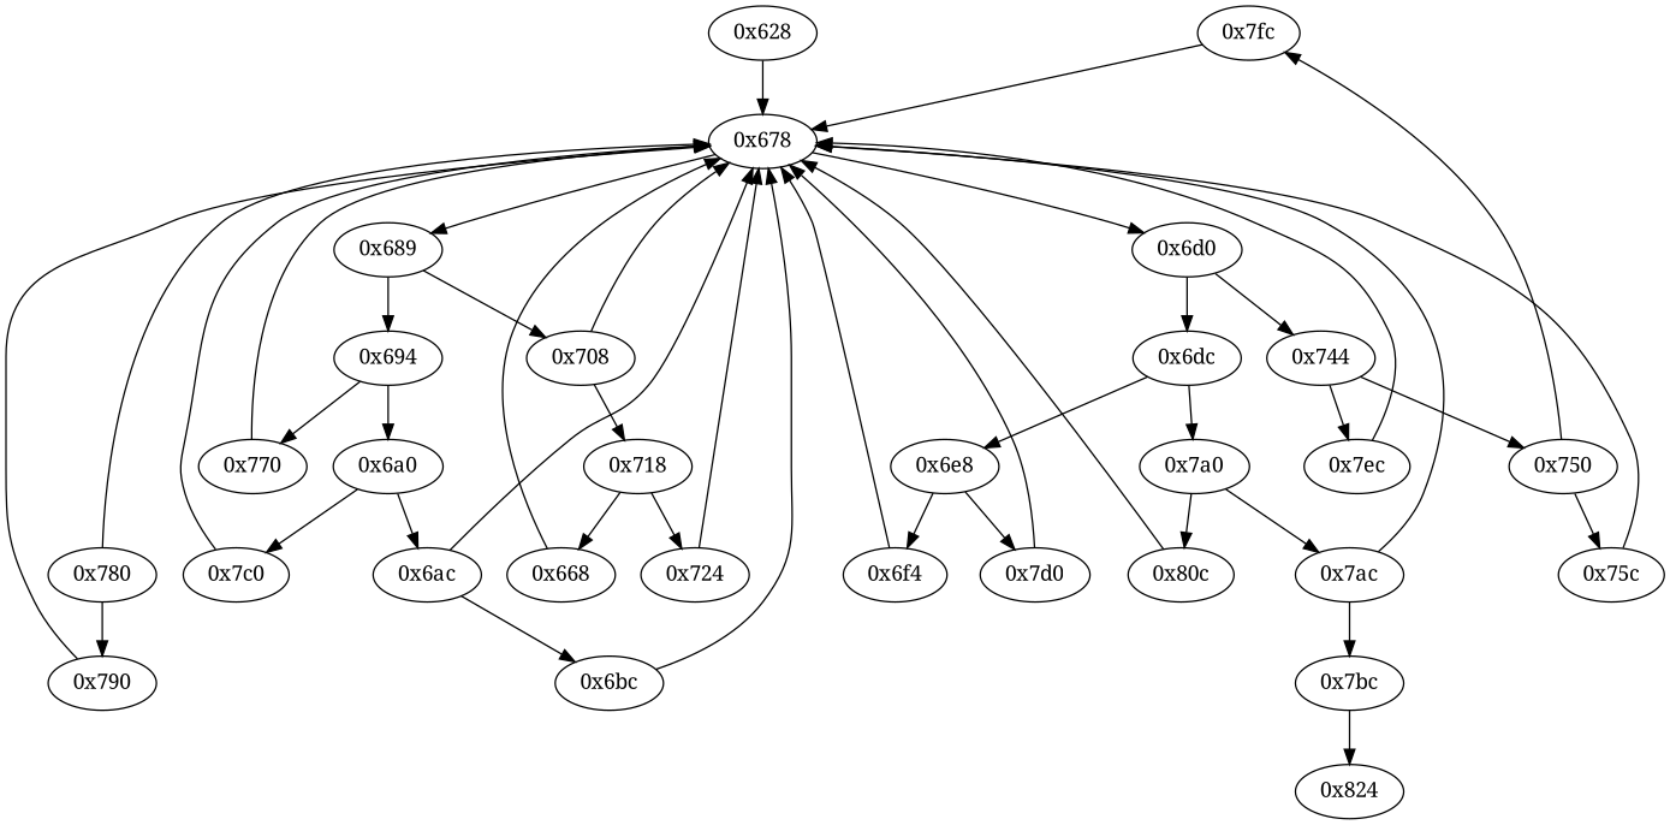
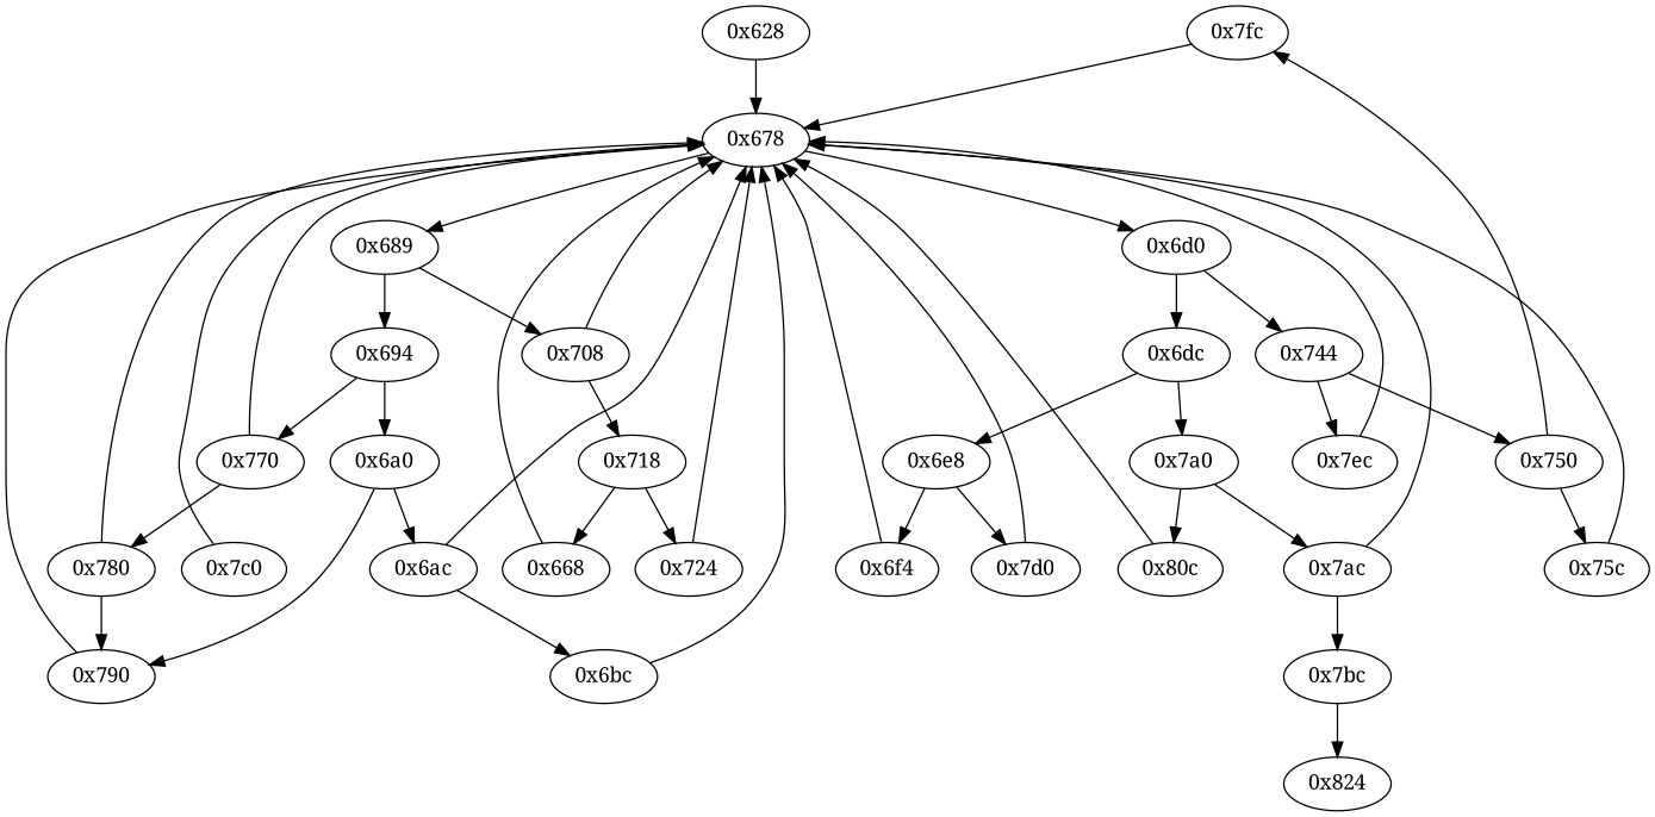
  strict digraph {
    fontname="Noto Serif"
    node [fontname="Noto Serif" opcode="[u'ldr', u'cmp', u'b']"]
    edge [fontname="Noto Serif"]
    "0x7fc" [opcode="[u'mov', u'bl', u'ldr', u'b']"]
    "0x678" [opcode="[u'mov', u'ldr', u'cmp', u'b']"]
    n3 [label="0x689"]
    "0x6d0"
    "0x694"
    "0x708" [opcode="[u'ldr', u'cmp', u'mov', u'b']"]
    "0x6dc"
    "0x744"
    "0x780" [opcode="[u'ldr', u'cmp', u'mov', u'b']"]
    "0x790" [opcode="[u'mov', u'bl', u'ldr', u'b']"]
    "0x7bc" [opcode="[u'b']"]
    "0x824" [opcode="[u'mov', u'sub', u'pop']"]
    "0x6e8"
    "0x7a0"
    "0x6f4" [opcode="[u'ldr', u'cmp', u'mov', u'mov', u'b']"]
    "0x7d0" [opcode="[u'ldr', u'cmp', u'mov', u'mov', u'strb', u'ldr', u'b']"]
    "0x7ac" [opcode="[u'ldr', u'cmp', u'mov', u'b']"]
    "0x80c" [opcode="[u'ldrb', u'ldr', u'ldr', u'cmp', u'mov', u'b']"]
    "0x7c0" [opcode="[u'mov', u'bl', u'ldr', u'b']"]
    "0x6a0"
    "0x6ac" [opcode="[u'ldr', u'cmp', u'mov', u'b']"]
    "0x6bc" [opcode="[u'ldr', u'ldrb', u'strb', u'ldr', u'b']"]
    "0x75c" [opcode="[u'ldr', u'cmp', u'mov', u'ldr', u'b']"]
    "0x668" [opcode="[u'ldr', u'cmp', u'mov', u'mov']"]
    "0x718"
    "0x724" [opcode="[u'ldrb', u'str', u'ldr', u'ldr', u'ldr', u'cmp', u'mov', u'b']"]
    "0x770" [opcode="[u'ldr', u'cmp', u'mov', u'b']"]
    "0x750"
    "0x7ec" [opcode="[u'mov', u'bl', u'ldr', u'b']"]
    "0x628" [opcode="[u'push', u'add', u'sub', u'ldr', u'mov', u'ldr', u'ldr', u'ldr', u'add', u'ldr', u'add', u'ldr', u'add', u'ldr', u'add', u'b']"]
    "0x7fc" -> "0x678"
    "0x678" -> n3
    "0x678" -> "0x6d0"
    n3 -> "0x694"
    n3 -> "0x708"
    "0x6d0" -> "0x6dc"
    "0x6d0" -> "0x744"
    "0x694" -> "0x6a0"
    "0x694" -> "0x770"
    "0x708" -> "0x678"
    "0x708" -> "0x718"
    "0x6dc" -> "0x6e8"
    "0x6dc" -> "0x7a0"
    "0x744" -> "0x750"
    "0x744" -> "0x7ec"
    "0x780" -> "0x678"
    "0x780" -> "0x790"
    "0x790" -> "0x678"
    "0x7bc" -> "0x824"
    "0x6e8" -> "0x6f4"
    "0x6e8" -> "0x7d0"
    "0x7a0" -> "0x7ac"
    "0x7a0" -> "0x80c"
    "0x6f4" -> "0x678"
    "0x7d0" -> "0x678"
    "0x7ac" -> "0x678"
    "0x7ac" -> "0x7bc"
    "0x80c" -> "0x678"
    "0x7c0" -> "0x678"
-   "0x6a0" -> "0x7c0"
+   "0x6a0" -> "0x790"
    "0x6a0" -> "0x6ac"
    "0x6ac" -> "0x678"
    "0x6ac" -> "0x6bc"
    "0x6bc" -> "0x678"
    "0x75c" -> "0x678"
    "0x668" -> "0x678"
    "0x718" -> "0x668"
    "0x718" -> "0x724"
    "0x724" -> "0x678"
    "0x770" -> "0x678"
+   "0x770" -> "0x780"
    "0x750" -> "0x7fc"
    "0x750" -> "0x75c"
    "0x7ec" -> "0x678"
    "0x628" -> "0x678"
  }
